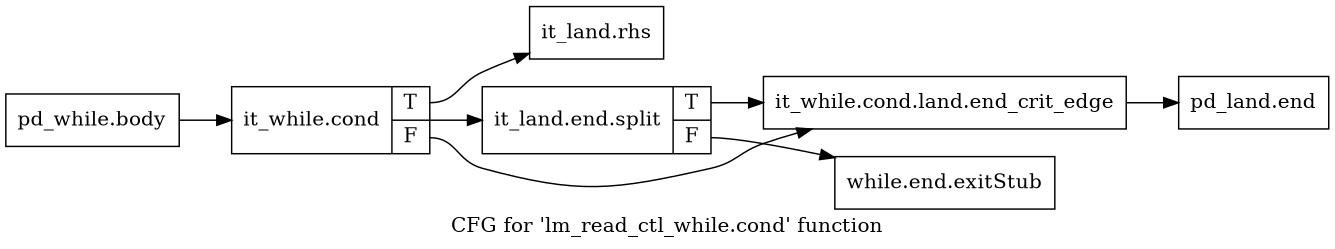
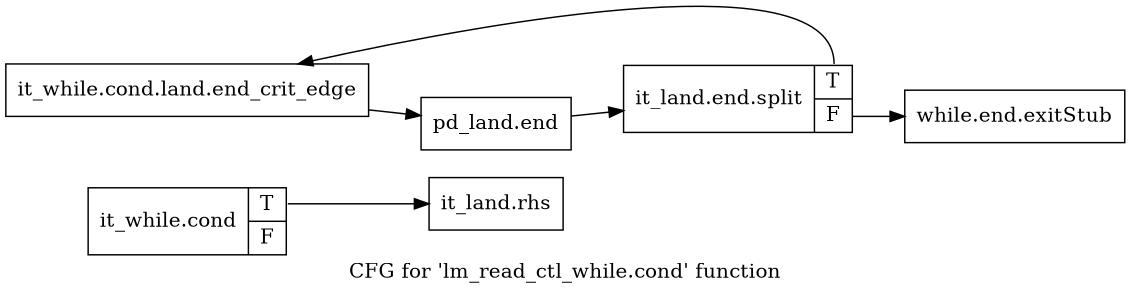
  digraph {
    label="CFG for 'lm_read_ctl_while.cond' function"
    rankdir=LR
    node [shape=record]
    n1 [label="{it_while.cond|{<s0>T|<s1>F}}"]
    n2 [label="{it_land.rhs}"]
    n3 [label="{it_while.cond.land.end_crit_edge}"]
    n4 [label="{pd_land.end}"]
    n5 [label="{while.end.exitStub}"]
    n6 [label="{it_land.end.split|{<s0>T|<s1>F}}"]
-   n7 [label="{pd_while.body}"]
    n1 -> n2 [tailport=s0]
-   n1 -> n3 [tailport=s1]
    n3 -> n4
-   n1 -> n6
+   n4 -> n6
    n6 -> n3 [tailport=s0]
    n6 -> n5 [tailport=s1]
-   n7 -> n1
  }
